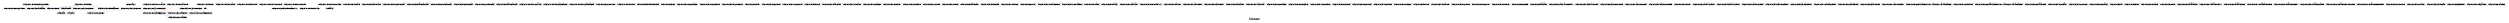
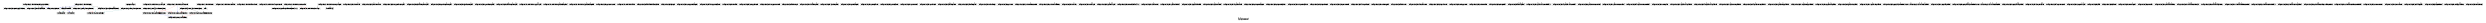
  digraph {
    label="Call graph: fix_minimize.ll"
    node [shape=record]
    edge [color=teal]
    n1 [label="{_ZN9LAMMPS_NS11FixMinimizeC2EPNS_6LAMMPSEiPPc}"]
    n2 [label="{_ZN9LAMMPS_NS3FixC2EPNS_6LAMMPSEiPPc}"]
    n3 [label="{_ZN9LAMMPS_NS4Atom12add_callbackEi}"]
    n4 [label="{_ZN9LAMMPS_NS3FixD2Ev}"]
    n5 [label="{__gxx_personality_v0}"]
    n6 [label="{_ZN9LAMMPS_NS6Memory7destroyIiEEvRPT_}"]
    n7 [label="{_ZN9LAMMPS_NS11FixMinimizeD2Ev}"]
    n8 [label="{_ZN9LAMMPS_NS4Atom15delete_callbackEPKci}"]
    n9 [label="{_ZN9LAMMPS_NS6Memory7destroyIdEEvRPT_}"]
    n10 [label="{_ZN9LAMMPS_NS6Memory5sfreeEPv}"]
    n11 [label="{__clang_call_terminate}"]
    n12 [label="{__cxa_begin_catch}"]
    n13 [label="{_ZSt9terminatev}"]
    n14 [label="{_ZN9LAMMPS_NS11FixMinimize10add_vectorEi}"]
    n15 [label="{_ZN9LAMMPS_NS6Memory4growIiEEPT_RS3_iPKc}"]
    n16 [label="{_ZN9LAMMPS_NS6Memory8sreallocEPvlPKc}"]
    n17 [label="{_ZN9LAMMPS_NS6Memory6createIdEEPT_RS3_iPKc}"]
    n18 [label="{_ZN9LAMMPS_NS6Memory6createIiEEPT_RS3_iPKc}"]
    n19 [label="{_ZN9LAMMPS_NS6Memory7smallocElPKc}"]
    n20 [label="{_ZN9LAMMPS_NS11FixMinimizeD0Ev}"]
    n21 [label="{_ZdlPv}"]
    n22 [label="{_ZN9LAMMPS_NS11FixMinimize7setmaskEv}"]
    n23 [label="{_ZN9LAMMPS_NS11FixMinimize9store_boxEv}"]
    n24 [label="{_ZN9LAMMPS_NS11FixMinimize14request_vectorEi}"]
    n25 [label="{_ZNK9LAMMPS_NS6Domain13minimum_imageERdS1_S1_}"]
    n26 [label="{_ZN9LAMMPS_NS11FixMinimize12memory_usageEv}"]
    n27 [label="{llvm.fmuladd.f64}"]
    n28 [label="{_ZN9LAMMPS_NS11FixMinimize12reset_coordsEv}"]
    n29 [label="{_ZN9LAMMPS_NS11FixMinimize8box_swapEv}"]
    n30 [label="{_ZN9LAMMPS_NS3Fix12size_restartEi}"]
    n31 [label="{_ZN9LAMMPS_NS3Fix15maxsize_restartEv}"]
    n32 [label="{_ZN9LAMMPS_NS3Fix21setup_pre_force_respaEii}"]
    n33 [label="{_ZN9LAMMPS_NS3Fix23initial_integrate_respaEiii}"]
    n34 [label="{_ZN9LAMMPS_NS3Fix20post_integrate_respaEii}"]
    n35 [label="{_ZN9LAMMPS_NS3Fix15pre_force_respaEiii}"]
    n36 [label="{_ZN9LAMMPS_NS3Fix16post_force_respaEiii}"]
    n37 [label="{_ZN9LAMMPS_NS3Fix21final_integrate_respaEii}"]
    n38 [label="{_ZN9LAMMPS_NS11FixMinimize11grow_arraysEi}"]
    n39 [label="{_ZN9LAMMPS_NS6Memory4growIdEEPT_RS3_iPKc}"]
    n40 [label="{_ZN9LAMMPS_NS11FixMinimize11copy_arraysEiii}"]
    n41 [label="{_ZN9LAMMPS_NS11FixMinimize13pack_exchangeEiPd}"]
    n42 [label="{_ZN9LAMMPS_NS11FixMinimize15unpack_exchangeEiPd}"]
    n43 [label="{_ZN9LAMMPS_NS3Fix16post_constructorEv}"]
    n44 [label="{_ZN9LAMMPS_NS11FixMinimize4initEv}"]
    n45 [label="{_ZN9LAMMPS_NS3Fix9init_listEiPNS_9NeighListE}"]
    n46 [label="{_ZN9LAMMPS_NS3Fix5setupEi}"]
    n47 [label="{_ZN9LAMMPS_NS3Fix18setup_pre_exchangeEv}"]
-   n48 [label="{_ZN9LAMMPS_NS3Fix18setup_pre_neighborEv}"]
    n49 [label="{_ZN9LAMMPS_NS3Fix19setup_post_neighborEv}"]
    n50 [label="{_ZN9LAMMPS_NS3Fix7min_dofEv}"]
    n51 [label="{_ZN9LAMMPS_NS3Fix15setup_pre_forceEi}"]
    n52 [label="{_ZN9LAMMPS_NS3Fix17setup_pre_reverseEii}"]
    n53 [label="{_ZN9LAMMPS_NS3Fix9min_setupEi}"]
    n54 [label="{_ZN9LAMMPS_NS3Fix17initial_integrateEi}"]
    n55 [label="{_ZN9LAMMPS_NS3Fix14post_integrateEv}"]
    n56 [label="{_ZN9LAMMPS_NS3Fix12pre_exchangeEv}"]
    n57 [label="{_ZN9LAMMPS_NS3Fix12pre_neighborEv}"]
    n58 [label="{_ZN9LAMMPS_NS3Fix13post_neighborEv}"]
    n59 [label="{_ZN9LAMMPS_NS3Fix11pre_reverseEii}"]
    n60 [label="{_ZN9LAMMPS_NS3Fix10post_forceEi}"]
    n61 [label="{_ZN9LAMMPS_NS3Fix15final_integrateEv}"]
    n62 [label="{_ZN9LAMMPS_NS3Fix15fused_integrateEi}"]
    n63 [label="{_ZN9LAMMPS_NS3Fix11end_of_stepEv}"]
    n64 [label="{_ZN9LAMMPS_NS3Fix8post_runEv}"]
    n65 [label="{_ZN9LAMMPS_NS3Fix13write_restartEP8_IO_FILE}"]
    n66 [label="{_ZN9LAMMPS_NS3Fix18write_restart_fileEPKc}"]
    n67 [label="{_ZN9LAMMPS_NS3Fix7restartEPc}"]
    n68 [label="{_ZN9LAMMPS_NS3Fix10set_arraysEi}"]
    n69 [label="{_ZN9LAMMPS_NS3Fix13update_arraysEii}"]
    n70 [label="{_ZN9LAMMPS_NS3Fix12set_moleculeEiiiPdS1_S1_}"]
    n71 [label="{_ZN9LAMMPS_NS3Fix11clear_bonusEv}"]
    n72 [label="{_ZN9LAMMPS_NS3Fix11pack_borderEiPiPd}"]
    n73 [label="{_ZN9LAMMPS_NS3Fix13unpack_borderEiiPd}"]
    n74 [label="{_ZN9LAMMPS_NS3Fix12pack_restartEiPd}"]
    n75 [label="{_ZN9LAMMPS_NS3Fix14unpack_restartEii}"]
    n76 [label="{_ZN9LAMMPS_NS3Fix16min_pre_exchangeEv}"]
    n77 [label="{_ZN9LAMMPS_NS3Fix16min_pre_neighborEv}"]
    n78 [label="{_ZN9LAMMPS_NS3Fix17min_post_neighborEv}"]
    n79 [label="{_ZN9LAMMPS_NS3Fix13min_pre_forceEi}"]
    n80 [label="{_ZN9LAMMPS_NS3Fix15min_pre_reverseEii}"]
    n81 [label="{_ZN9LAMMPS_NS3Fix14min_post_forceEi}"]
    n82 [label="{_ZN9LAMMPS_NS3Fix10min_energyEPd}"]
    n83 [label="{_ZN9LAMMPS_NS3Fix9min_storeEv}"]
    n84 [label="{_ZN9LAMMPS_NS3Fix14min_clearstoreEv}"]
    n85 [label="{_ZN9LAMMPS_NS3Fix13min_pushstoreEv}"]
    n86 [label="{_ZN9LAMMPS_NS3Fix12min_popstoreEv}"]
    n87 [label="{_ZN9LAMMPS_NS3Fix13min_reset_refEv}"]
    n88 [label="{_ZN9LAMMPS_NS3Fix8min_stepEdPd}"]
    n89 [label="{_ZN9LAMMPS_NS3Fix9max_alphaEPd}"]
    n90 [label="{_ZN9LAMMPS_NS3Fix17pack_forward_commEiPiPdiS1_}"]
    n91 [label="{_ZN9LAMMPS_NS3Fix19unpack_forward_commEiiPd}"]
    n92 [label="{_ZN9LAMMPS_NS3Fix22pack_reverse_comm_sizeEii}"]
    n93 [label="{_ZN9LAMMPS_NS3Fix17pack_reverse_commEiiPd}"]
    n94 [label="{_ZN9LAMMPS_NS3Fix19unpack_reverse_commEiPiPd}"]
    n95 [label="{_ZN9LAMMPS_NS3Fix10reset_gridEv}"]
    n96 [label="{_ZN9LAMMPS_NS3Fix17pack_forward_gridEiPviPi}"]
    n97 [label="{_ZN9LAMMPS_NS3Fix19unpack_forward_gridEiPviPi}"]
    n98 [label="{_ZN9LAMMPS_NS3Fix17pack_reverse_gridEiPviPi}"]
    n99 [label="{_ZN9LAMMPS_NS3Fix19unpack_reverse_gridEiPviPi}"]
    n100 [label="{_ZN9LAMMPS_NS3Fix15pack_remap_gridEiPviPi}"]
    n101 [label="{_ZN9LAMMPS_NS3Fix17unpack_remap_gridEiPviPi}"]
    n102 [label="{_ZN9LAMMPS_NS3Fix16unpack_read_gridEiPc}"]
    n103 [label="{_ZN9LAMMPS_NS3Fix15pack_write_gridEiPv}"]
    n104 [label="{_ZN9LAMMPS_NS3Fix17unpack_write_gridEiPvPi}"]
    n105 [label="{_ZN9LAMMPS_NS3Fix16get_grid_by_nameERKNSt7__cxx1112basic_stringIcSt11char_traitsIcESaIcEEERi}"]
    n106 [label="{_ZN9LAMMPS_NS3Fix17get_grid_by_indexEi}"]
    n107 [label="{_ZN9LAMMPS_NS3Fix20get_griddata_by_nameEiRKNSt7__cxx1112basic_stringIcSt11char_traitsIcESaIcEEERi}"]
    n108 [label="{_ZN9LAMMPS_NS3Fix21get_griddata_by_indexEi}"]
    n109 [label="{_ZN9LAMMPS_NS3Fix14compute_scalarEv}"]
    n110 [label="{_ZN9LAMMPS_NS3Fix14compute_vectorEi}"]
    n111 [label="{_ZN9LAMMPS_NS3Fix13compute_arrayEii}"]
    n112 [label="{_ZN9LAMMPS_NS3Fix3dofEi}"]
    n113 [label="{_ZN9LAMMPS_NS3Fix6deformEi}"]
    n114 [label="{_ZN9LAMMPS_NS3Fix12reset_targetEd}"]
    n115 [label="{_ZN9LAMMPS_NS3Fix8reset_dtEv}"]
    n116 [label="{_ZN9LAMMPS_NS3Fix16read_data_headerEPc}"]
    n117 [label="{_ZN9LAMMPS_NS3Fix17read_data_sectionEPciS1_i}"]
    n118 [label="{_ZN9LAMMPS_NS3Fix20read_data_skip_linesEPc}"]
    n119 [label="{_ZN9LAMMPS_NS3Fix17write_data_headerEP8_IO_FILEi}"]
    n120 [label="{_ZN9LAMMPS_NS3Fix23write_data_section_sizeEiRiS1_}"]
    n121 [label="{_ZN9LAMMPS_NS3Fix23write_data_section_packEiPPd}"]
    n122 [label="{_ZN9LAMMPS_NS3Fix26write_data_section_keywordEiP8_IO_FILE}"]
    n123 [label="{_ZN9LAMMPS_NS3Fix18write_data_sectionEiP8_IO_FILEiPPdi}"]
    n124 [label="{_ZN9LAMMPS_NS3Fix13zero_momentumEv}"]
    n125 [label="{_ZN9LAMMPS_NS3Fix13zero_rotationEv}"]
    n126 [label="{_ZN9LAMMPS_NS3Fix15rebuild_specialEv}"]
    n127 [label="{_ZN9LAMMPS_NS3Fix5imageERPiRPPd}"]
    n128 [label="{_ZN9LAMMPS_NS3Fix12modify_paramEiPPc}"]
    n129 [label="{_ZN9LAMMPS_NS3Fix7extractEPKcRi}"]
    n1 -> n2
    n1 -> n3
    n1 -> n4 [color=blue]
    n5 -> n6
    n6 -> n10
    n7 -> n4 [color=blue]
    n7 -> n8 [color=black]
    n7 -> n9 [color=blue]
    n7 -> n10
    n7 -> n11 [color=black]
    n9 -> n10 [color=red]
    n11 -> n12
    n11 -> n13 [color=blue]
    n14 -> n15 [color=black]
    n14 -> n16 [color=blue]
    n14 -> n17 [color=red]
    n15 -> n16 [color=red]
    n15 -> n18 [color=black]
    n17 -> n19 [color=blue]
    n18 -> n19 [color=red]
    n20 -> n21
    n26 -> n27 [color=black]
    n28 -> n25
    n28 -> n29 [color=red]
    n38 -> n39 [color=black]
    n39 -> n16 [color=red]
    n39 -> n17 [color=black]
  }
